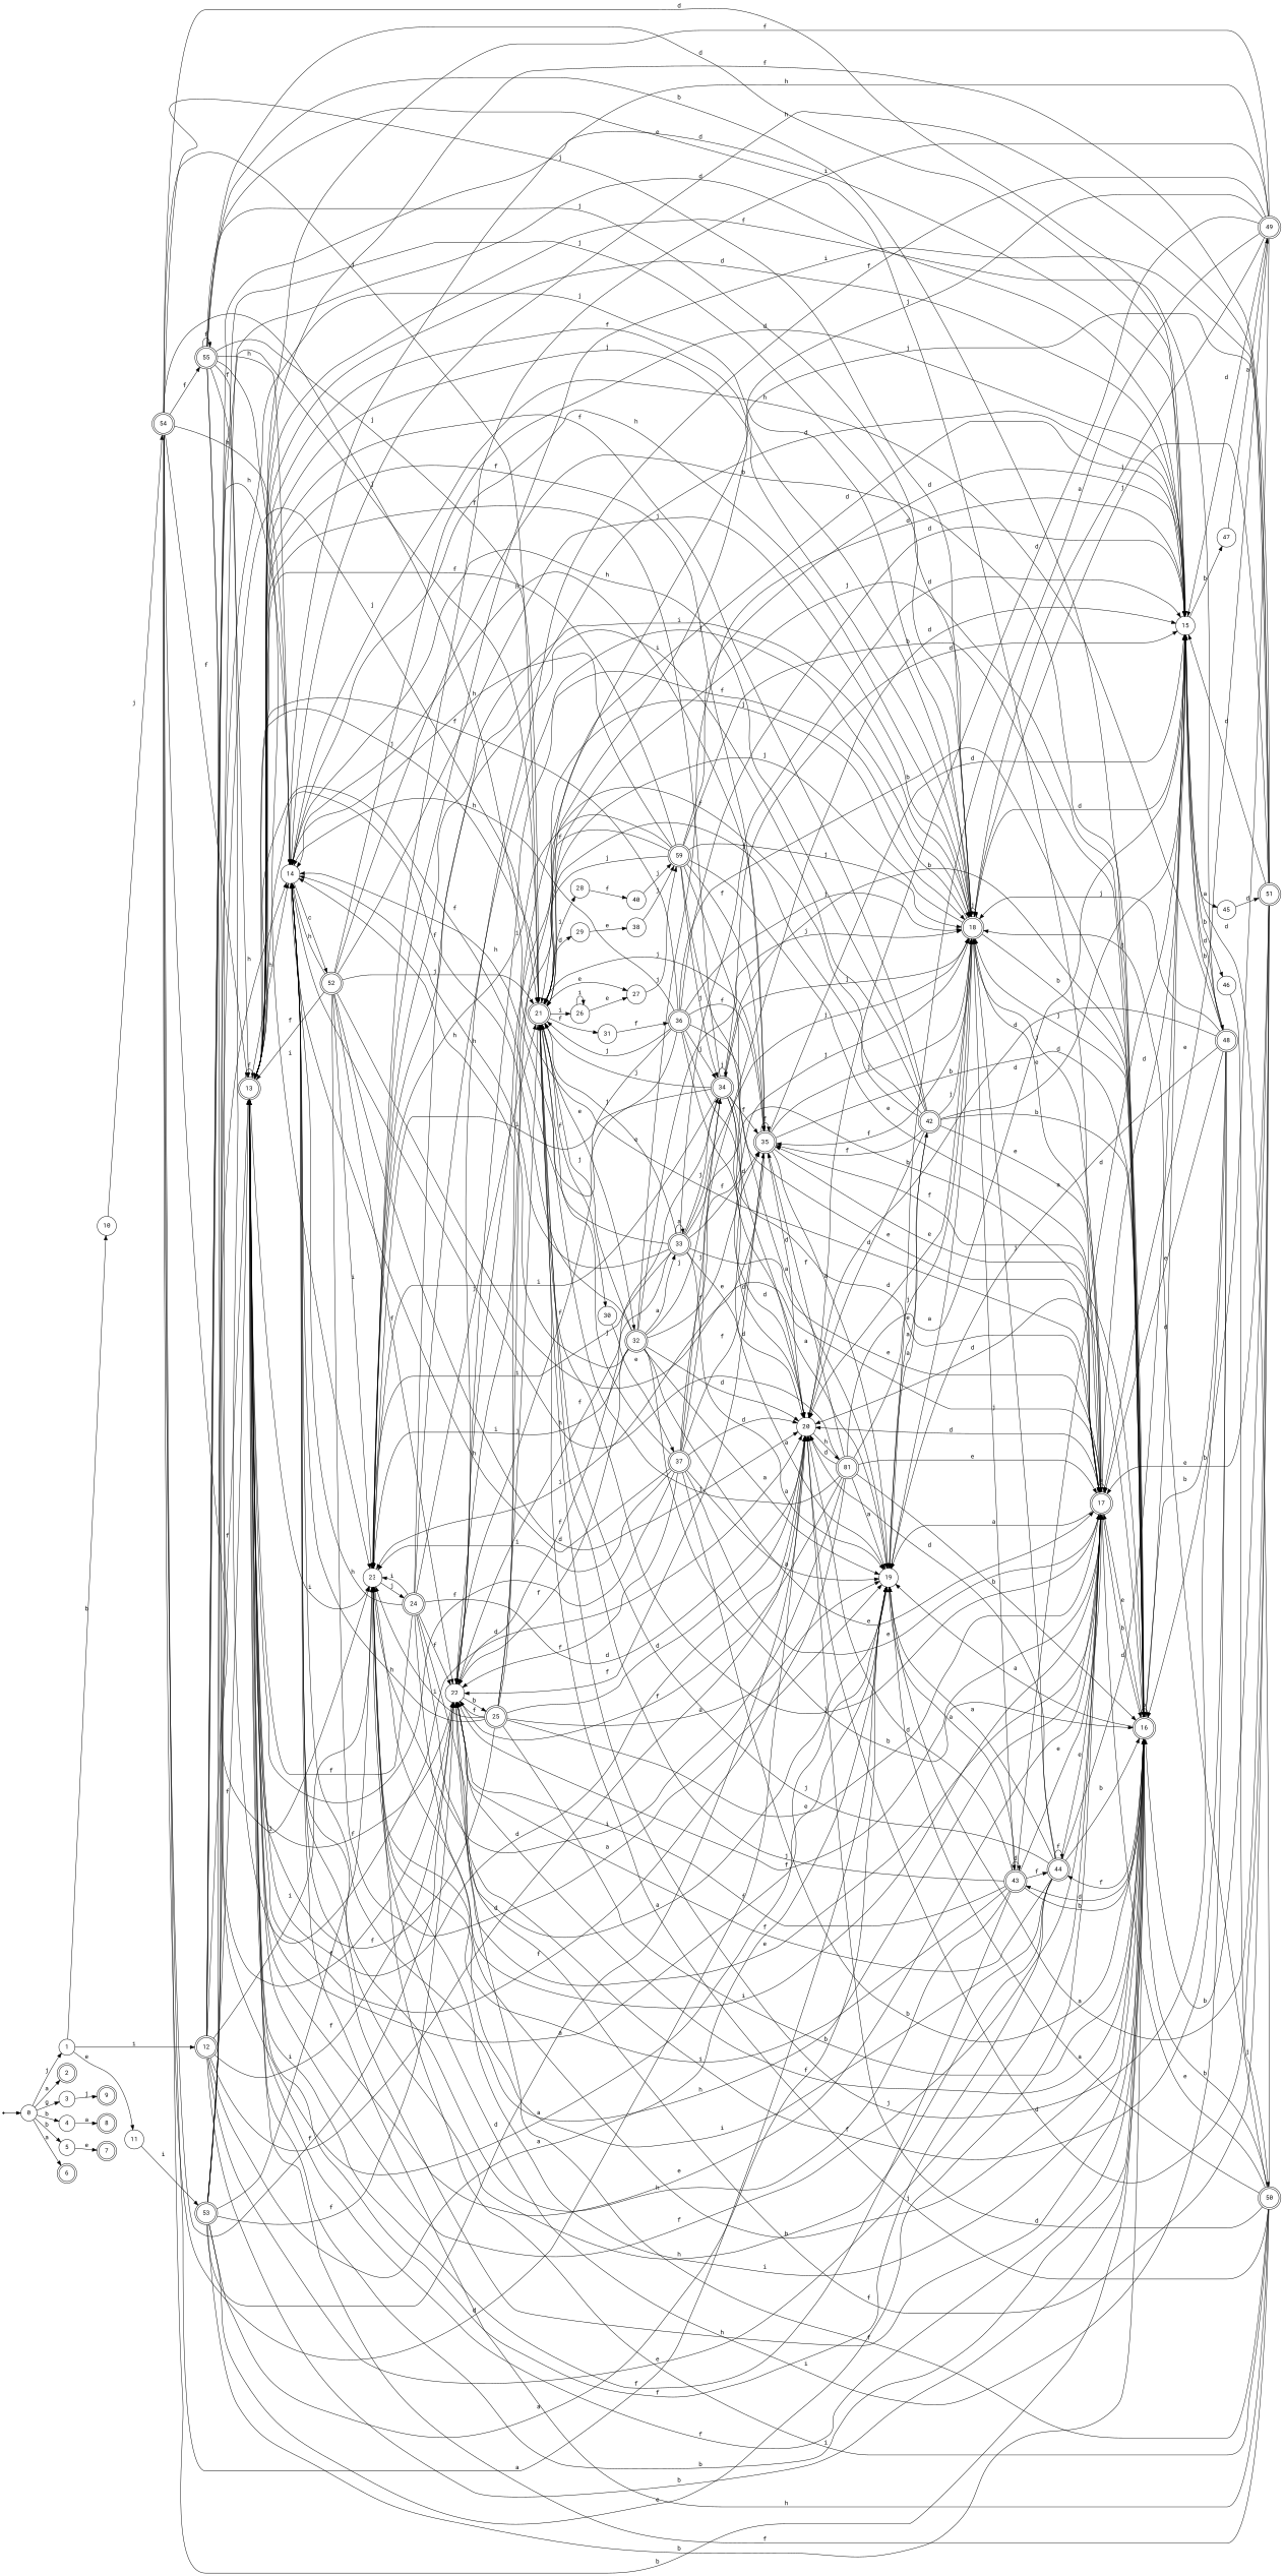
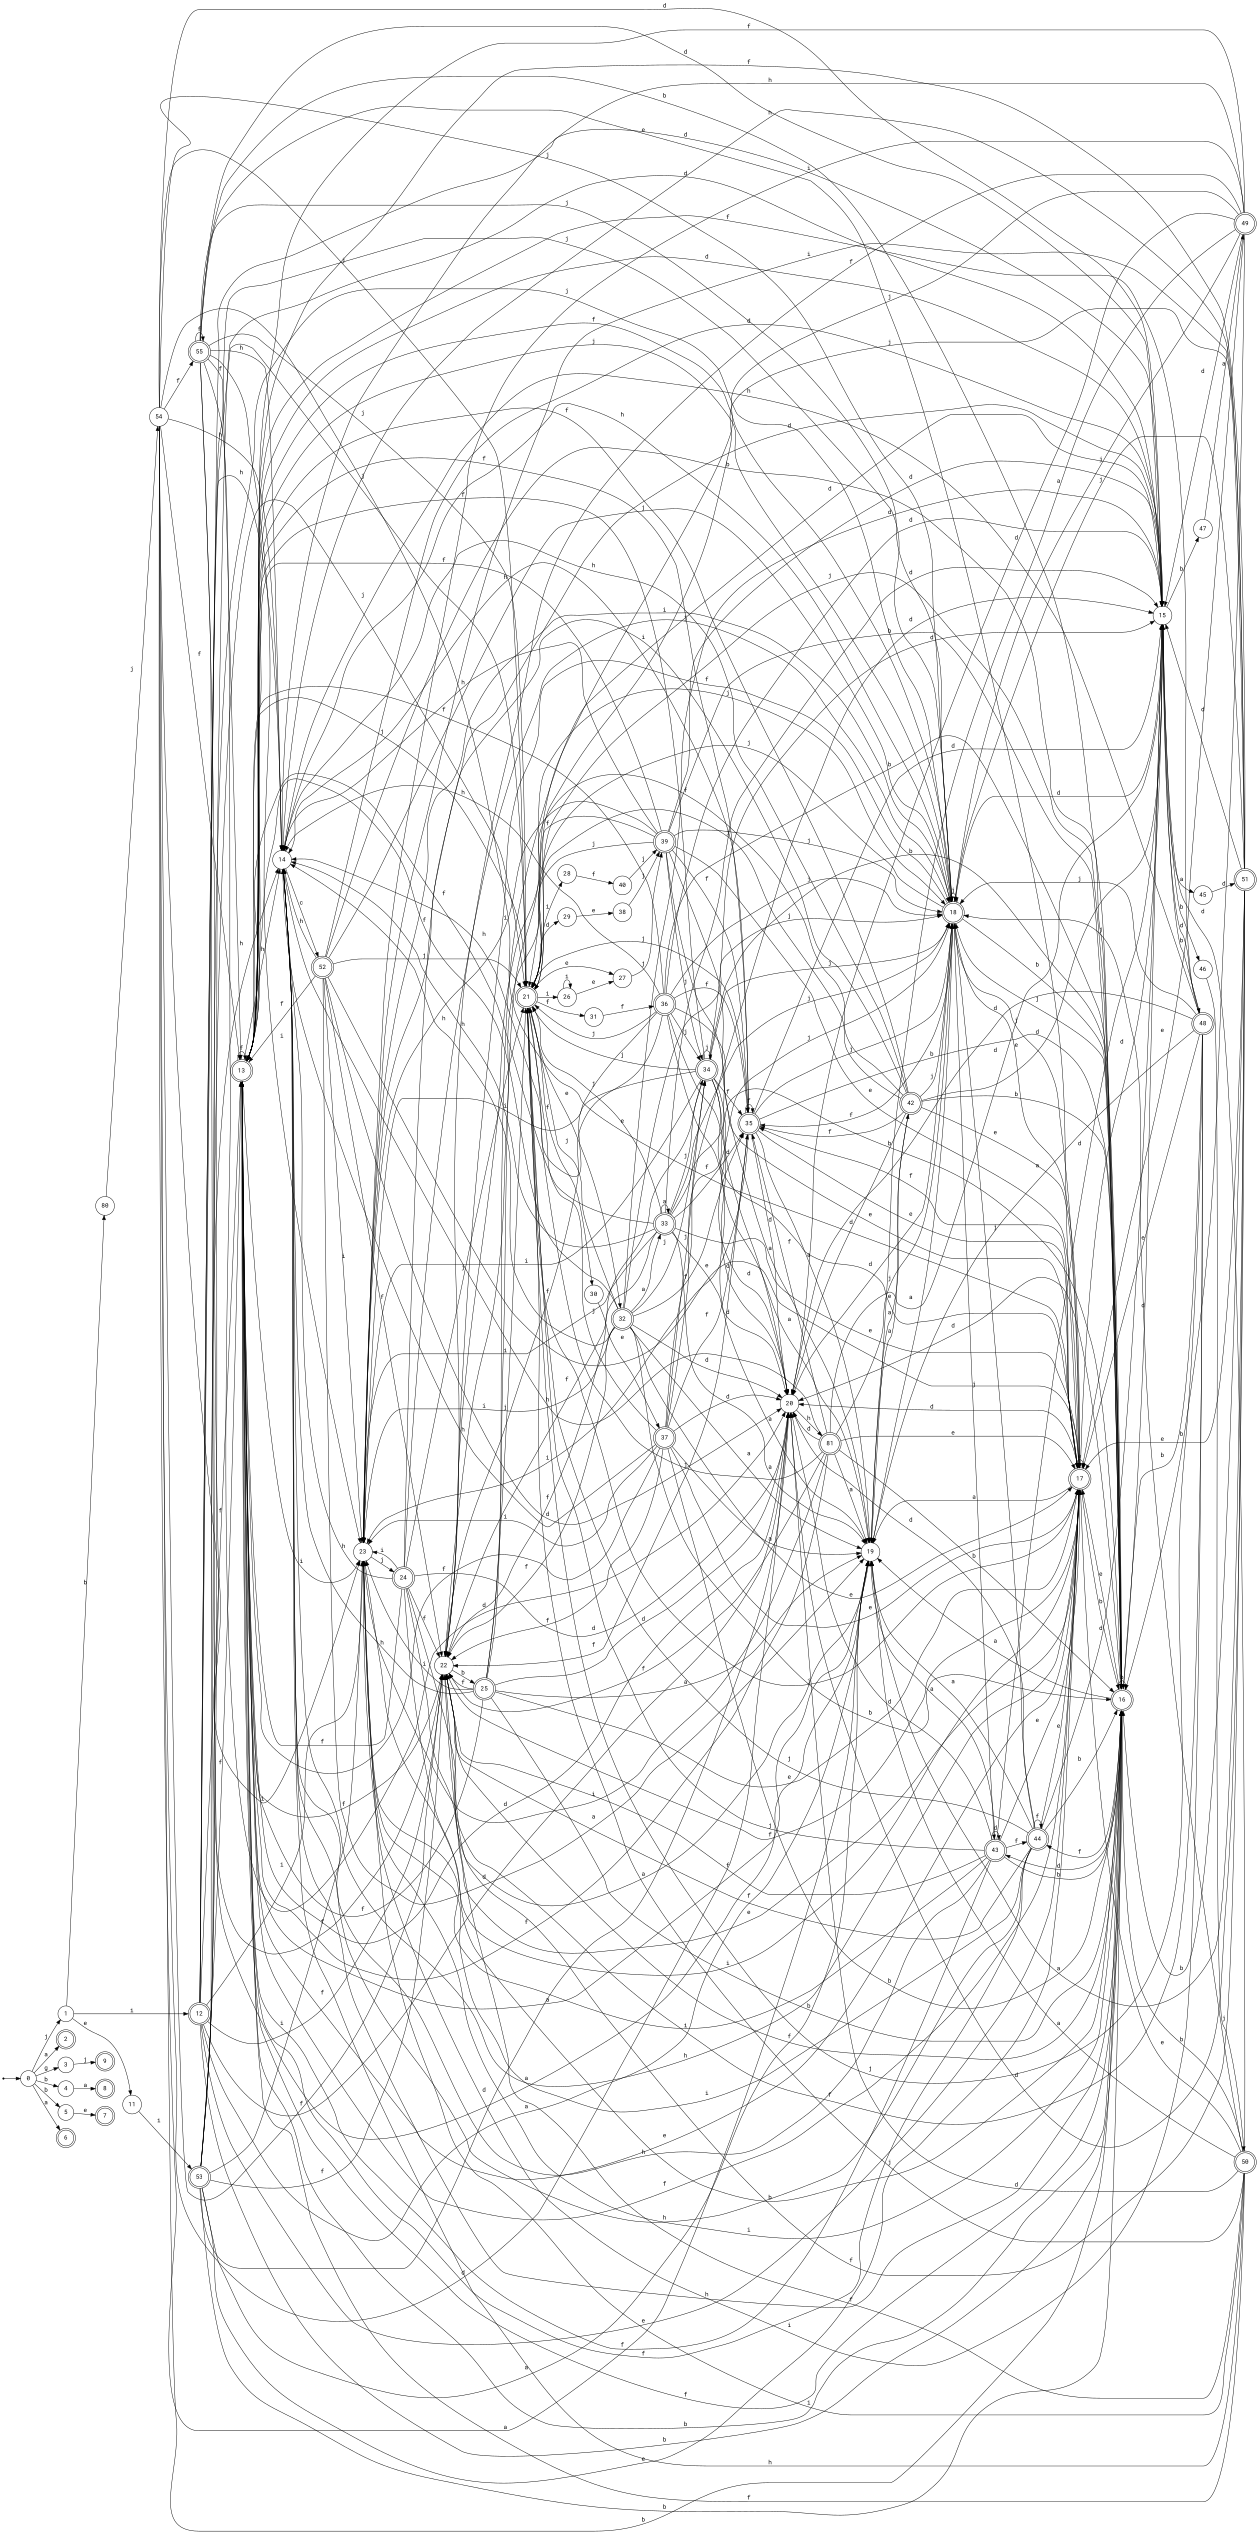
  digraph {
    fontname="Roboto Mono"
    rankdir=LR
    node [fontname="Roboto Mono" shape=doublecircle]
    edge [fontname="Roboto Mono"]
    dummy0 [shape=point]
    0 [shape=circle]
    1 [shape=circle]
    2
    3 [shape=circle]
    4 [shape=circle]
    5 [shape=circle]
    6
-   10 [shape=circle]
+   10 [shape=circle label=80]
    11 [shape=circle]
    12
    9
    8
    7
-   54
+   54 [shape=circle]
    53
    13
    14 [shape=circle]
    15 [shape=circle]
    16
    17
    18
    19 [shape=circle]
    20 [shape=circle]
    21
    22 [shape=circle]
    23 [shape=circle]
    55
    52
    45 [shape=circle]
    46 [shape=circle]
    47 [shape=circle]
    48
    43
    44
    35
    42
    n38 [label=81]
    26 [shape=circle]
    27 [shape=circle]
    28 [shape=circle]
    29 [shape=circle]
    30 [shape=circle]
    31 [shape=circle]
    32
    25
    24
    51
    50
    49
-   39 [label=59]
+   39
    40 [shape=circle]
    38 [shape=circle]
    37
    36
    33
    34
    dummy0 -> 0
    0 -> 1 [label=j]
    0 -> 2 [label=a]
    0 -> 3 [label=g]
    0 -> 4 [label=b]
    0 -> 5 [label=b]
    0 -> 6 [label=a]
    1 -> 10 [label=b]
    1 -> 11 [label=e]
    1 -> 12 [label=i]
    3 -> 9 [label=j]
    4 -> 8 [label=a]
    5 -> 7 [label=e]
    10 -> 54 [label=j]
    11 -> 53 [label=i]
    12 -> 13 [label=f]
    12 -> 14 [label=h]
    12 -> 15 [label=d]
    12 -> 16 [label=b]
    12 -> 17 [label=e]
    12 -> 18 [label=j]
    12 -> 19 [label=a]
    12 -> 20 [label=d]
    12 -> 21 [label=j]
    12 -> 22 [label=f]
    12 -> 23 [label=i]
    54 -> 13 [label=f]
    54 -> 14 [label=h]
    54 -> 15 [label=d]
    54 -> 16 [label=b]
    54 -> 17 [label=e]
    54 -> 18 [label=j]
    54 -> 19 [label=a]
    54 -> 20 [label=d]
    54 -> 21 [label=j]
    54 -> 22 [label=f]
    54 -> 23 [label=i]
    54 -> 55 [label=f]
    53 -> 13 [label=f]
    53 -> 14 [label=h]
    53 -> 15 [label=d]
    53 -> 16 [label=b]
    53 -> 17 [label=e]
    53 -> 18 [label=j]
    53 -> 19 [label=a]
    53 -> 20 [label=d]
    53 -> 21 [label=j]
    53 -> 22 [label=f]
    53 -> 23 [label=i]
    13 -> 13 [label=f]
    13 -> 14 [label=h]
    13 -> 15 [label=d]
    13 -> 16 [label=b]
    13 -> 17 [label=e]
    13 -> 18 [label=j]
    13 -> 19 [label=a]
    13 -> 20 [label=d]
    13 -> 21 [label=j]
    13 -> 22 [label=f]
    13 -> 23 [label=i]
    14 -> 52 [label=c]
    15 -> 45 [label=a]
    15 -> 46 [label=b]
    15 -> 47 [label=b]
    15 -> 48 [label=b]
    16 -> 13 [label=f]
    16 -> 14 [label=h]
    16 -> 15 [label=d]
    16 -> 16 [label=b]
    16 -> 17 [label=e]
    16 -> 18 [label=j]
    16 -> 19 [label=a]
    16 -> 20 [label=d]
    16 -> 21 [label=j]
    16 -> 22 [label=f]
    16 -> 23 [label=i]
    16 -> 43 [label=d]
    16 -> 44 [label=f]
    17 -> 13 [label=f]
    17 -> 14 [label=h]
    17 -> 15 [label=d]
    17 -> 16 [label=b]
    17 -> 17 [label=e]
    17 -> 18 [label=j]
    17 -> 19 [label=a]
    17 -> 20 [label=d]
    17 -> 21 [label=j]
    17 -> 22 [label=f]
    17 -> 23 [label=i]
    17 -> 35 [label=f]
    18 -> 13 [label=f]
    18 -> 14 [label=h]
    18 -> 15 [label=d]
    18 -> 16 [label=b]
    18 -> 17 [label=e]
    18 -> 18 [label=j]
    18 -> 19 [label=a]
    18 -> 20 [label=d]
    18 -> 21 [label=j]
    18 -> 22 [label=f]
    18 -> 23 [label=i]
    18 -> 43 [label=j]
    18 -> 35 [label=f]
    19 -> 42 [label=a]
    20 -> n38 [label=h]
    21 -> 26 [label=i]
    21 -> 27 [label=e]
    21 -> 28 [label=i]
    21 -> 29 [label=d]
    21 -> 30 [label=f]
    21 -> 31 [label=f]
    21 -> 32 [label=e]
    22 -> 25 [label=b]
    23 -> 24 [label=j]
    55 -> 13 [label=f]
    55 -> 14 [label=h]
    55 -> 15 [label=d]
    55 -> 16 [label=b]
    55 -> 17 [label=e]
    55 -> 18 [label=j]
    55 -> 19 [label=a]
    55 -> 20 [label=d]
    55 -> 21 [label=j]
    55 -> 22 [label=f]
    55 -> 23 [label=i]
    55 -> 55 [label=f]
    52 -> 13 [label=f]
    52 -> 14 [label=h]
    52 -> 15 [label=d]
    52 -> 16 [label=b]
    52 -> 17 [label=e]
    52 -> 18 [label=j]
    52 -> 19 [label=a]
    52 -> 20 [label=d]
    52 -> 21 [label=j]
    52 -> 22 [label=f]
    52 -> 23 [label=i]
    45 -> 51 [label=d]
    46 -> 50 [label=j]
    47 -> 49 [label=a]
    48 -> 13 [label=f]
    48 -> 14 [label=h]
    48 -> 15 [label=d]
    48 -> 16 [label=b]
    48 -> 17 [label=e]
    48 -> 18 [label=j]
    48 -> 19 [label=a]
    48 -> 20 [label=d]
    48 -> 21 [label=j]
    48 -> 22 [label=f]
    48 -> 23 [label=i]
    43 -> 13 [label=f]
    43 -> 14 [label=h]
    43 -> 15 [label=d]
    43 -> 16 [label=b]
    43 -> 17 [label=e]
    43 -> 19 [label=a]
    43 -> 20 [label=d]
    43 -> 21 [label=j]
    43 -> 22 [label=f]
    43 -> 23 [label=i]
    43 -> 43 [label=d]
    43 -> 44 [label=f]
    44 -> 13 [label=f]
    44 -> 14 [label=h]
    44 -> 15 [label=d]
    44 -> 16 [label=b]
    44 -> 17 [label=e]
    44 -> 18 [label=j]
    44 -> 19 [label=a]
    44 -> 20 [label=d]
    44 -> 21 [label=j]
    44 -> 22 [label=f]
    44 -> 23 [label=i]
    44 -> 44 [label=f]
    35 -> 13 [label=f]
    35 -> 14 [label=h]
    35 -> 15 [label=d]
    35 -> 16 [label=b]
    35 -> 17 [label=e]
    35 -> 18 [label=j]
    35 -> 19 [label=a]
    35 -> 20 [label=d]
    35 -> 21 [label=j]
    35 -> 22 [label=f]
    35 -> 23 [label=i]
    35 -> 35 [label=f]
    42 -> 13 [label=f]
    42 -> 14 [label=h]
    42 -> 15 [label=d]
    42 -> 16 [label=b]
    42 -> 17 [label=e]
    42 -> 18 [label=j]
    42 -> 19 [label=a]
    42 -> 20 [label=d]
    42 -> 21 [label=j]
    42 -> 22 [label=f]
    42 -> 23 [label=i]
    42 -> 35 [label=f]
    n38 -> 13 [label=f]
    n38 -> 14 [label=h]
    n38 -> 15 [label=d]
    n38 -> 16 [label=b]
    n38 -> 17 [label=e]
    n38 -> 18 [label=j]
    n38 -> 19 [label=a]
    n38 -> 20 [label=d]
    n38 -> 21 [label=j]
    n38 -> 22 [label=f]
    n38 -> 23 [label=i]
    n38 -> 35 [label=f]
    26 -> 26 [label=i]
    26 -> 27 [label=e]
    27 -> 39 [label=j]
    28 -> 40 [label=f]
    29 -> 38 [label=e]
    30 -> 37 [label=e]
    31 -> 36 [label=f]
    32 -> 13 [label=f]
    32 -> 14 [label=h]
    32 -> 15 [label=d]
    32 -> 16 [label=b]
    32 -> 17 [label=e]
    32 -> 18 [label=j]
    32 -> 19 [label=a]
    32 -> 20 [label=d]
    32 -> 21 [label=j]
    32 -> 22 [label=f]
    32 -> 23 [label=i]
    32 -> 35 [label=f]
    32 -> 33 [label=a]
    32 -> 34 [label=j]
    25 -> 13 [label=f]
    25 -> 14 [label=h]
    25 -> 15 [label=d]
    25 -> 16 [label=b]
    25 -> 17 [label=e]
    25 -> 18 [label=j]
    25 -> 19 [label=a]
    25 -> 20 [label=d]
    25 -> 21 [label=j]
    25 -> 22 [label=f]
    25 -> 23 [label=i]
    24 -> 13 [label=f]
    24 -> 14 [label=h]
    24 -> 15 [label=d]
    24 -> 16 [label=b]
    24 -> 17 [label=e]
    24 -> 18 [label=j]
    24 -> 19 [label=a]
    24 -> 20 [label=d]
    24 -> 21 [label=j]
    24 -> 22 [label=f]
    24 -> 23 [label=i]
    51 -> 13 [label=f]
    51 -> 14 [label=h]
    51 -> 15 [label=d]
    51 -> 16 [label=b]
    51 -> 17 [label=e]
    51 -> 18 [label=j]
    51 -> 19 [label=a]
    51 -> 20 [label=d]
    51 -> 21 [label=j]
    51 -> 22 [label=f]
    51 -> 23 [label=i]
    50 -> 13 [label=f]
    50 -> 14 [label=h]
    50 -> 15 [label=d]
    50 -> 16 [label=b]
    50 -> 17 [label=e]
    50 -> 18 [label=j]
    50 -> 19 [label=a]
    50 -> 20 [label=d]
    50 -> 21 [label=j]
    50 -> 22 [label=f]
    50 -> 23 [label=i]
    49 -> 13 [label=f]
    49 -> 14 [label=h]
    49 -> 15 [label=d]
    49 -> 16 [label=b]
    49 -> 17 [label=e]
    49 -> 18 [label=j]
    49 -> 19 [label=a]
    49 -> 20 [label=d]
    49 -> 21 [label=j]
    49 -> 22 [label=f]
    49 -> 23 [label=i]
    39 -> 13 [label=f]
    39 -> 14 [label=h]
    39 -> 15 [label=d]
    39 -> 16 [label=b]
    39 -> 17 [label=e]
    39 -> 18 [label=j]
    39 -> 19 [label=a]
    39 -> 20 [label=d]
    39 -> 21 [label=j]
    39 -> 22 [label=f]
    39 -> 23 [label=i]
    39 -> 35 [label=f]
    39 -> 34 [label=j]
    40 -> 39 [label=j]
    38 -> 39 [label=j]
    37 -> 13 [label=f]
    37 -> 14 [label=h]
    37 -> 15 [label=d]
    37 -> 16 [label=b]
    37 -> 17 [label=e]
    37 -> 18 [label=j]
    37 -> 19 [label=a]
    37 -> 20 [label=d]
    37 -> 21 [label=j]
    37 -> 22 [label=f]
    37 -> 23 [label=i]
    37 -> 35 [label=f]
    37 -> 34 [label=j]
    36 -> 13 [label=f]
    36 -> 14 [label=h]
    36 -> 15 [label=d]
    36 -> 16 [label=b]
    36 -> 17 [label=e]
    36 -> 18 [label=j]
    36 -> 19 [label=a]
    36 -> 20 [label=d]
    36 -> 21 [label=j]
    36 -> 22 [label=f]
    36 -> 23 [label=i]
    36 -> 35 [label=f]
    36 -> 34 [label=j]
    33 -> 13 [label=f]
    33 -> 14 [label=h]
    33 -> 15 [label=d]
    33 -> 16 [label=b]
    33 -> 17 [label=e]
    33 -> 18 [label=j]
    33 -> 19 [label=a]
    33 -> 20 [label=d]
    33 -> 21 [label=j]
    33 -> 22 [label=f]
    33 -> 23 [label=i]
    33 -> 35 [label=f]
    33 -> 33 [label=a]
    33 -> 34 [label=j]
    34 -> 13 [label=f]
    34 -> 14 [label=h]
    34 -> 15 [label=d]
    34 -> 16 [label=b]
    34 -> 17 [label=e]
    34 -> 18 [label=j]
    34 -> 19 [label=a]
    34 -> 20 [label=d]
    34 -> 21 [label=j]
    34 -> 22 [label=f]
    34 -> 23 [label=i]
    34 -> 35 [label=f]
    34 -> 34 [label=j]
  }
